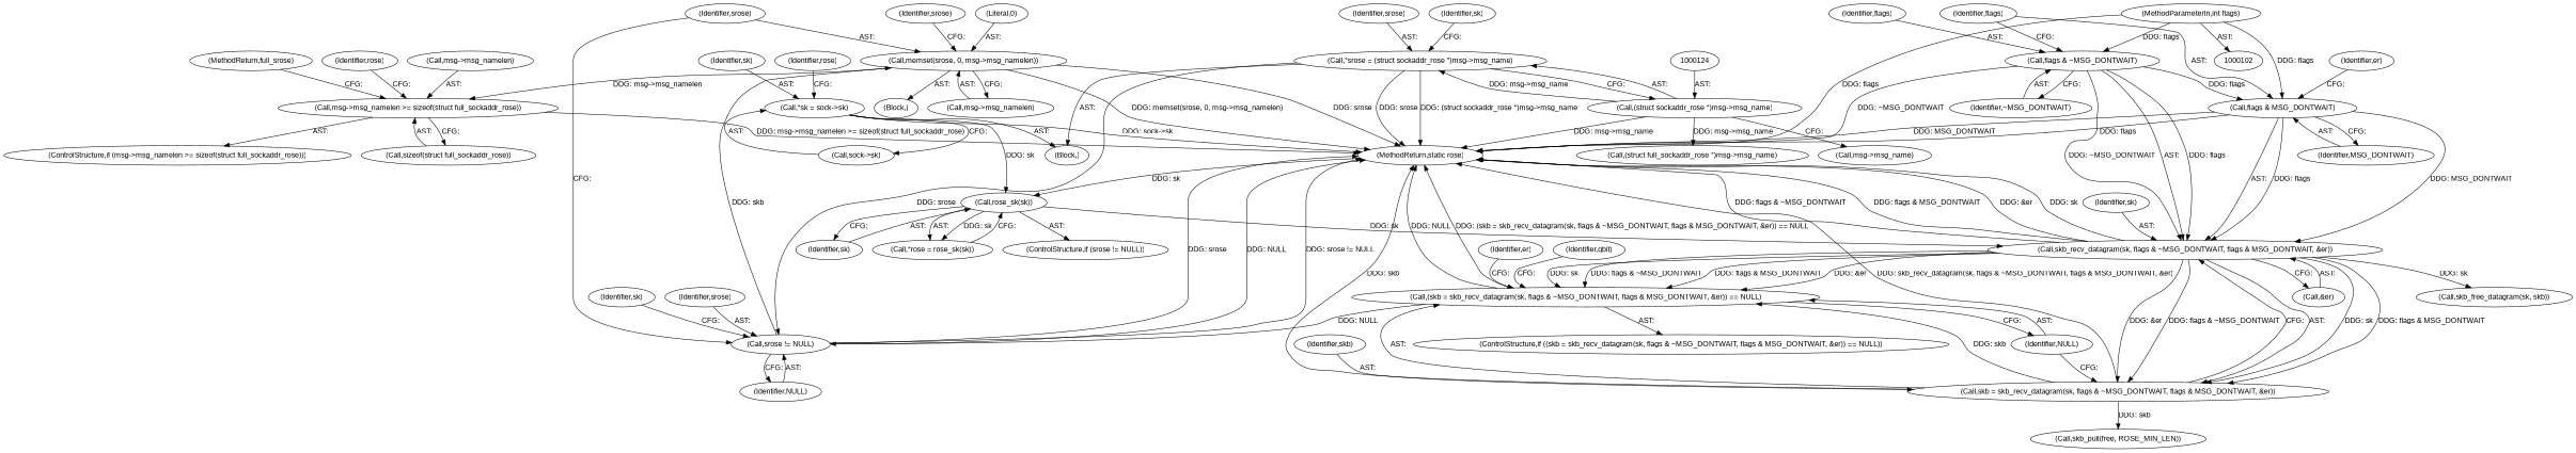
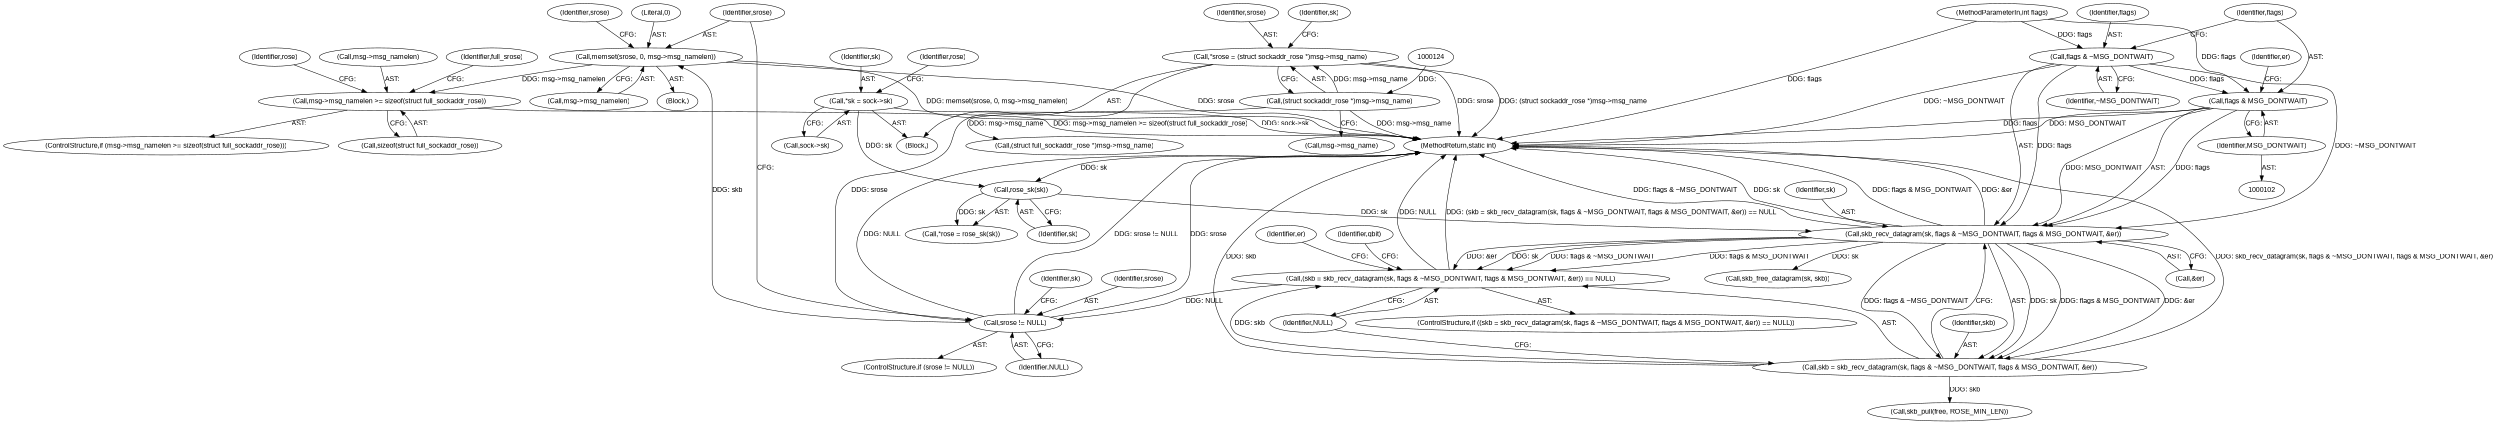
  digraph {
    fontname="Liberation Sans"
    node [fontname="Liberation Sans"]
    edge [fontname="Liberation Sans"]
    n1 [label="(Call,memset(srose, 0, msg->msg_namelen))"]
    n2 [label="(Call,msg->msg_namelen >= sizeof(struct full_sockaddr_rose))"]
    n3 [label="(Call,msg->msg_namelen)"]
    n4 [label="(Block,)"]
-   n5 [label="(MethodReturn,static rose)"]
+   n5 [label="(MethodReturn,static int)"]
    n6 [label="(ControlStructure,if (msg->msg_namelen >= sizeof(struct full_sockaddr_rose)))"]
    n7 [label="(Call,sizeof(struct full_sockaddr_rose))"]
    n8 [label="(Call,rose_sk(sk))"]
    n9 [label="(Call,srose != NULL)"]
    n10 [label="(Identifier,NULL)"]
    n11 [label="(ControlStructure,if (srose != NULL))"]
    n12 [label="(Call,*srose = (struct sockaddr_rose *)msg->msg_name)"]
    n13 [label="(Call,(struct sockaddr_rose *)msg->msg_name)"]
    n14 [label="(Block,)"]
    n15 [label="(Call,msg->msg_name)"]
    n16 [label="(Call,(struct full_sockaddr_rose *)msg->msg_name)"]
    n17 [label="(Call,(skb = skb_recv_datagram(sk, flags & ~MSG_DONTWAIT, flags & MSG_DONTWAIT, &er)) == NULL)"]
    n18 [label="(Identifier,NULL)"]
    n19 [label="(ControlStructure,if ((skb = skb_recv_datagram(sk, flags & ~MSG_DONTWAIT, flags & MSG_DONTWAIT, &er)) == NULL))"]
    n20 [label="(Call,skb = skb_recv_datagram(sk, flags & ~MSG_DONTWAIT, flags & MSG_DONTWAIT, &er))"]
    n21 [label="(Call,skb_recv_datagram(sk, flags & ~MSG_DONTWAIT, flags & MSG_DONTWAIT, &er))"]
    n22 [label="(Call,skb_pull(free, ROSE_MIN_LEN))"]
    n23 [label="(Call,&er)"]
    n24 [label="(Call,skb_free_datagram(sk, skb))"]
    n25 [label="(Call,*rose = rose_sk(sk))"]
    n26 [label="(Identifier,sk)"]
    n27 [label="(Call,*sk = sock->sk)"]
    n28 [label="(Call,sock->sk)"]
    n29 [label="(Call,flags & ~MSG_DONTWAIT)"]
    n30 [label="(Call,flags & MSG_DONTWAIT)"]
    n31 [label="(Identifier,~MSG_DONTWAIT)"]
    n32 [label="(Identifier,MSG_DONTWAIT)"]
    n33 [label="(MethodParameterIn,int flags)"]
    1000102
    n35 [label="(Identifier,rose)"]
    n36 [label="(Identifier,srose)"]
    n37 [label="(Literal,0)"]
    n38 [label="(Identifier,er)"]
    n39 [label="(Identifier,er)"]
    n40 [label="(Identifier,flags)"]
    n41 [label="(Identifier,srose)"]
    n42 [label="(Identifier,rose)"]
    n43 [label="(Identifier,srose)"]
    n44 [label="(Identifier,sk)"]
    n45 [label="(Call,msg->msg_namelen)"]
-   n46 [label="(MethodReturn,full_srose)"]
+   n46 [label="(Identifier,full_srose)"]
    n47 [label="(Identifier,flags)"]
    n48 [label="(Identifier,sk)"]
    n49 [label="(Identifier,sk)"]
    n50 [label="(Identifier,skb)"]
    n51 [label="(Identifier,sk)"]
    n52 [label="(Identifier,srose)"]
    n53 [label="(Identifier,qbit)"]
    1000124
    n1 -> n2 [label="DDG: msg->msg_namelen"]
    n1 -> n3 [label="CFG: "]
    n1 -> n4 [label="AST: "]
    n1 -> n5 [label="DDG: srose"]
    n1 -> n5 [label="DDG: memset(srose, 0, msg->msg_namelen)"]
    n2 -> n5 [label="DDG: msg->msg_namelen >= sizeof(struct full_sockaddr_rose)"]
    n2 -> n6 [label="AST: "]
    n2 -> n7 [label="CFG: "]
    n3 -> n1 [label="AST: "]
    n5 -> n8 [label="DDG: sk"]
    n7 -> n2 [label="AST: "]
    n8 -> n21 [label="DDG: sk"]
    n8 -> n25 [label="AST: "]
    n8 -> n25 [label="DDG: sk"]
    n8 -> n26 [label="CFG: "]
    n9 -> n1 [label="DDG: skb"]
    n9 -> n5 [label="DDG: srose != NULL"]
    n9 -> n5 [label="DDG: srose"]
    n9 -> n5 [label="DDG: NULL"]
    n9 -> n10 [label="CFG: "]
-   n8 -> n11 [label="AST: "]
+   n9 -> n11 [label="AST: "]
    n10 -> n9 [label="AST: "]
    n12 -> n5 [label="DDG: (struct sockaddr_rose *)msg->msg_name"]
    n12 -> n5 [label="DDG: srose"]
    n12 -> n9 [label="DDG: srose"]
    n12 -> n13 [label="CFG: "]
    n12 -> n14 [label="AST: "]
    n13 -> n5 [label="DDG: msg->msg_name"]
    n13 -> n12 [label="AST: "]
    n13 -> n12 [label="DDG: msg->msg_name"]
    n13 -> n15 [label="CFG: "]
    n13 -> n16 [label="DDG: msg->msg_name"]
    n17 -> n5 [label="DDG: NULL"]
    n17 -> n5 [label="DDG: (skb = skb_recv_datagram(sk, flags & ~MSG_DONTWAIT, flags & MSG_DONTWAIT, &er)) == NULL"]
    n17 -> n9 [label="DDG: NULL"]
    n17 -> n18 [label="CFG: "]
    n17 -> n19 [label="AST: "]
    n18 -> n17 [label="AST: "]
    n18 -> n20 [label="CFG: "]
    n20 -> n5 [label="DDG: skb"]
    n20 -> n5 [label="DDG: skb_recv_datagram(sk, flags & ~MSG_DONTWAIT, flags & MSG_DONTWAIT, &er)"]
    n20 -> n17 [label="AST: "]
    n20 -> n17 [label="DDG: skb"]
    n20 -> n21 [label="CFG: "]
    n20 -> n22 [label="DDG: skb"]
    n21 -> n5 [label="DDG: flags & MSG_DONTWAIT"]
    n21 -> n5 [label="DDG: &er"]
    n21 -> n5 [label="DDG: flags & ~MSG_DONTWAIT"]
    n21 -> n5 [label="DDG: sk"]
    n21 -> n17 [label="DDG: sk"]
    n21 -> n17 [label="DDG: flags & ~MSG_DONTWAIT"]
    n21 -> n17 [label="DDG: flags & MSG_DONTWAIT"]
    n21 -> n17 [label="DDG: &er"]
    n21 -> n20 [label="AST: "]
    n21 -> n20 [label="DDG: sk"]
    n21 -> n20 [label="DDG: flags & ~MSG_DONTWAIT"]
    n21 -> n20 [label="DDG: flags & MSG_DONTWAIT"]
    n21 -> n20 [label="DDG: &er"]
    n21 -> n23 [label="CFG: "]
    n21 -> n24 [label="DDG: sk"]
    n23 -> n21 [label="AST: "]
-   n25 -> n8 [label="CFG: "]
    n26 -> n8 [label="AST: "]
    n27 -> n5 [label="DDG: sock->sk"]
    n27 -> n8 [label="DDG: sk"]
    n27 -> n14 [label="AST: "]
    n27 -> n28 [label="CFG: "]
    n28 -> n27 [label="AST: "]
    n29 -> n5 [label="DDG: ~MSG_DONTWAIT"]
    n29 -> n21 [label="AST: "]
    n29 -> n21 [label="DDG: flags"]
    n29 -> n21 [label="DDG: ~MSG_DONTWAIT"]
    n29 -> n30 [label="DDG: flags"]
    n29 -> n31 [label="CFG: "]
    n30 -> n5 [label="DDG: flags"]
    n30 -> n5 [label="DDG: MSG_DONTWAIT"]
    n30 -> n21 [label="AST: "]
    n30 -> n21 [label="DDG: flags"]
    n30 -> n21 [label="DDG: MSG_DONTWAIT"]
    n30 -> n32 [label="CFG: "]
    n31 -> n29 [label="AST: "]
    n32 -> n30 [label="AST: "]
    n33 -> n5 [label="DDG: flags"]
    n33 -> n29 [label="DDG: flags"]
    n33 -> n30 [label="DDG: flags"]
-   n33 -> 1000102 [label="AST: "]
+   n32 -> 1000102 [label="AST: "]
    n35 -> n2 [label="CFG: "]
    n36 -> n1 [label="CFG: "]
    n37 -> n1 [label="AST: "]
    n38 -> n17 [label="CFG: "]
    n39 -> n30 [label="CFG: "]
    n40 -> n29 [label="AST: "]
    n41 -> n1 [label="AST: "]
    n41 -> n9 [label="CFG: "]
    n42 -> n27 [label="CFG: "]
    n43 -> n12 [label="AST: "]
    n44 -> n21 [label="AST: "]
    n45 -> n2 [label="AST: "]
    n46 -> n2 [label="CFG: "]
    n47 -> n29 [label="CFG: "]
    n47 -> n30 [label="AST: "]
    n48 -> n9 [label="CFG: "]
    n49 -> n27 [label="AST: "]
    n50 -> n20 [label="AST: "]
    n51 -> n12 [label="CFG: "]
    n52 -> n9 [label="AST: "]
    n53 -> n17 [label="CFG: "]
-   1000124 -> n13 [label="AST: "]
+   1000124 -> n13 [label="DDG: "]
  }
